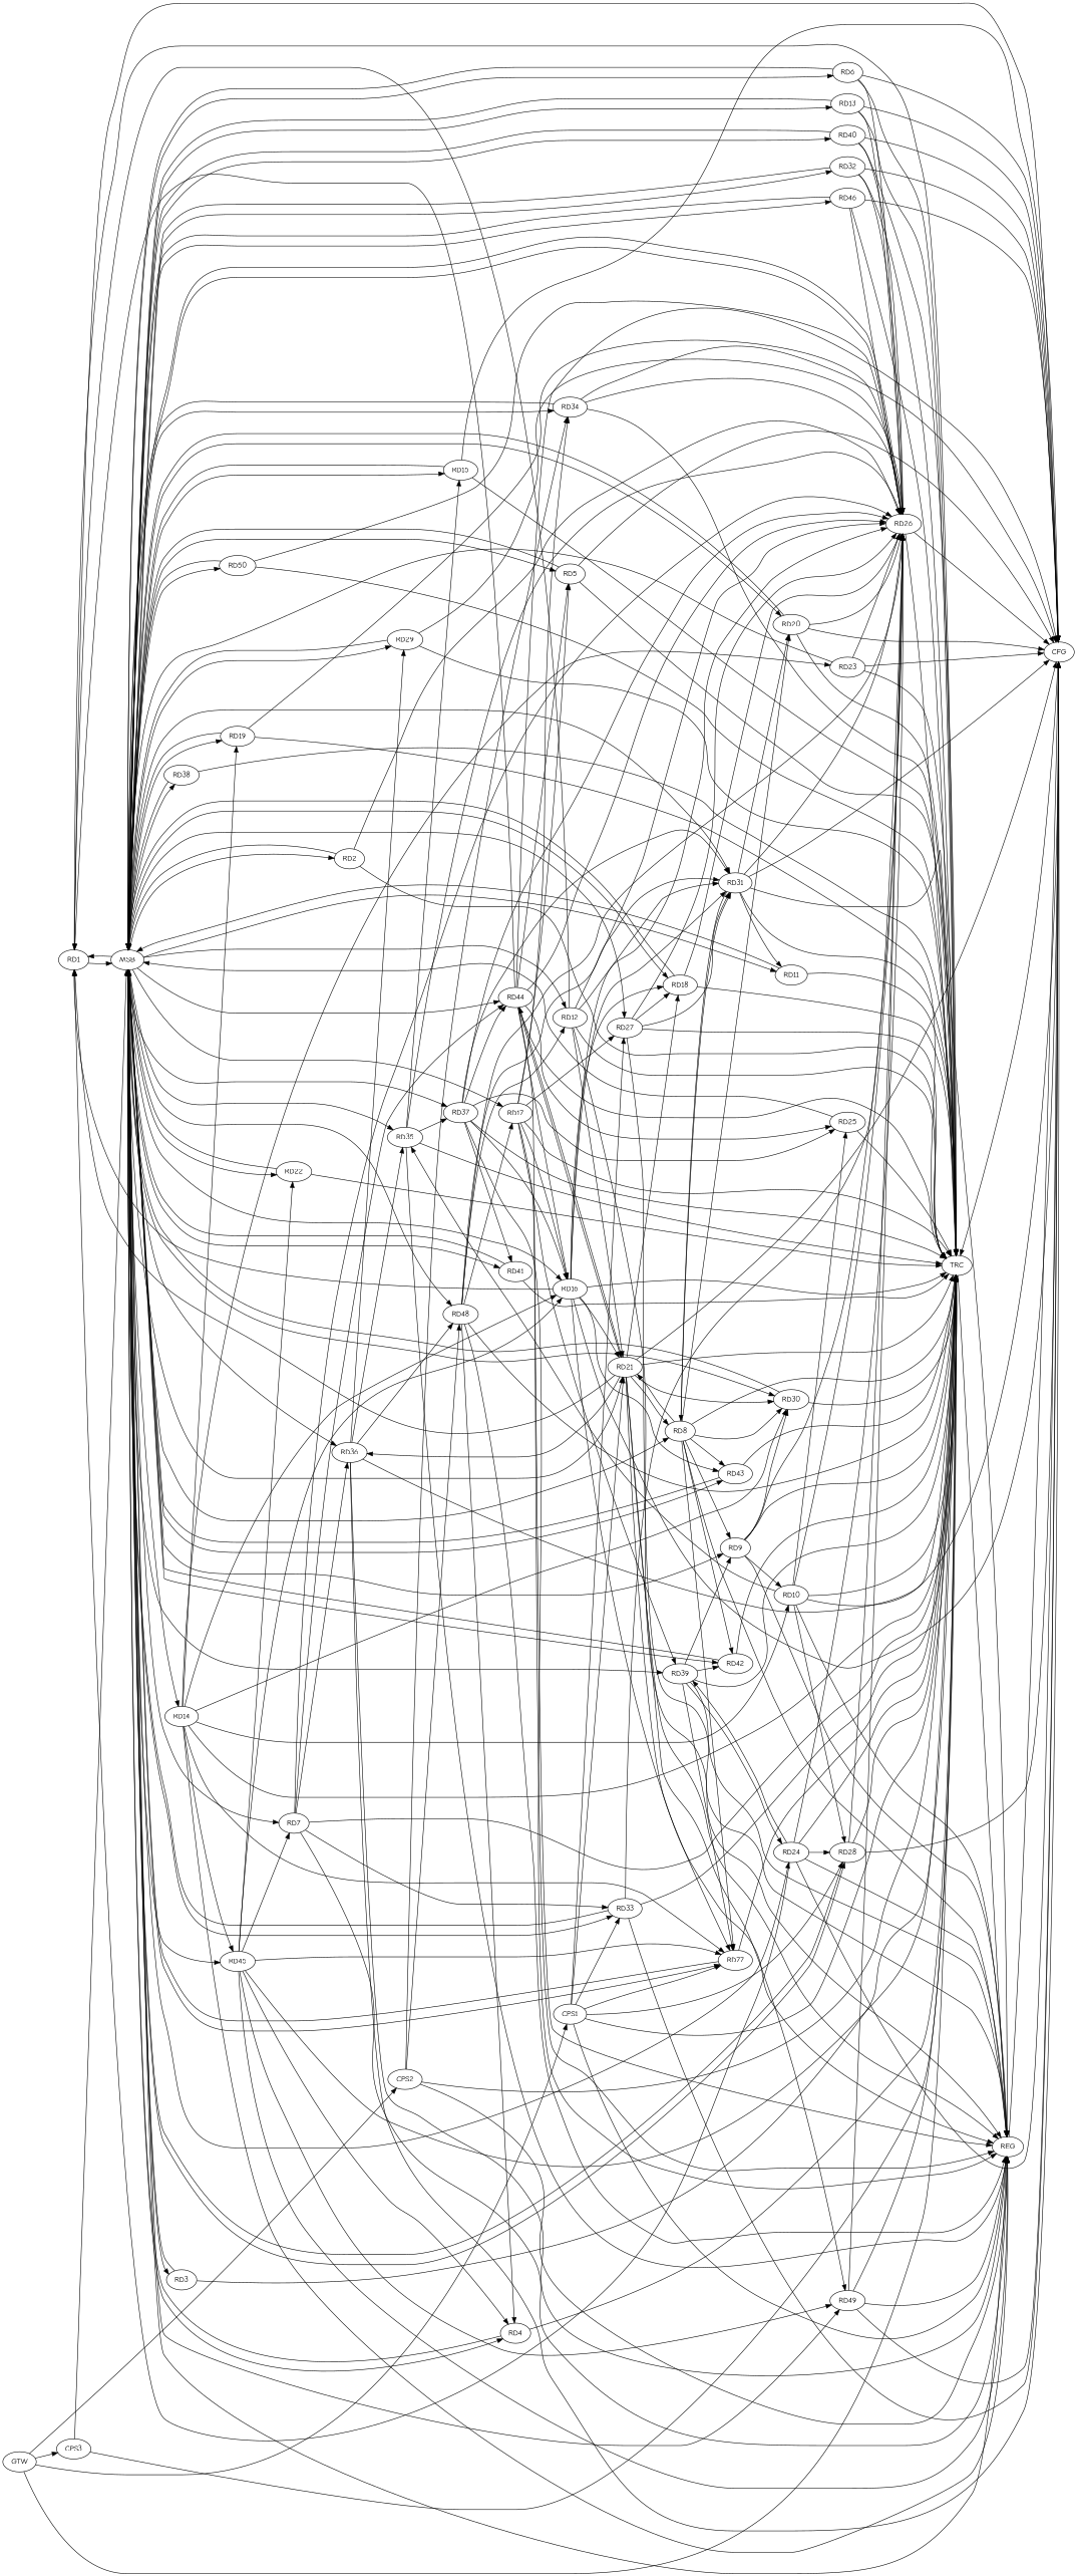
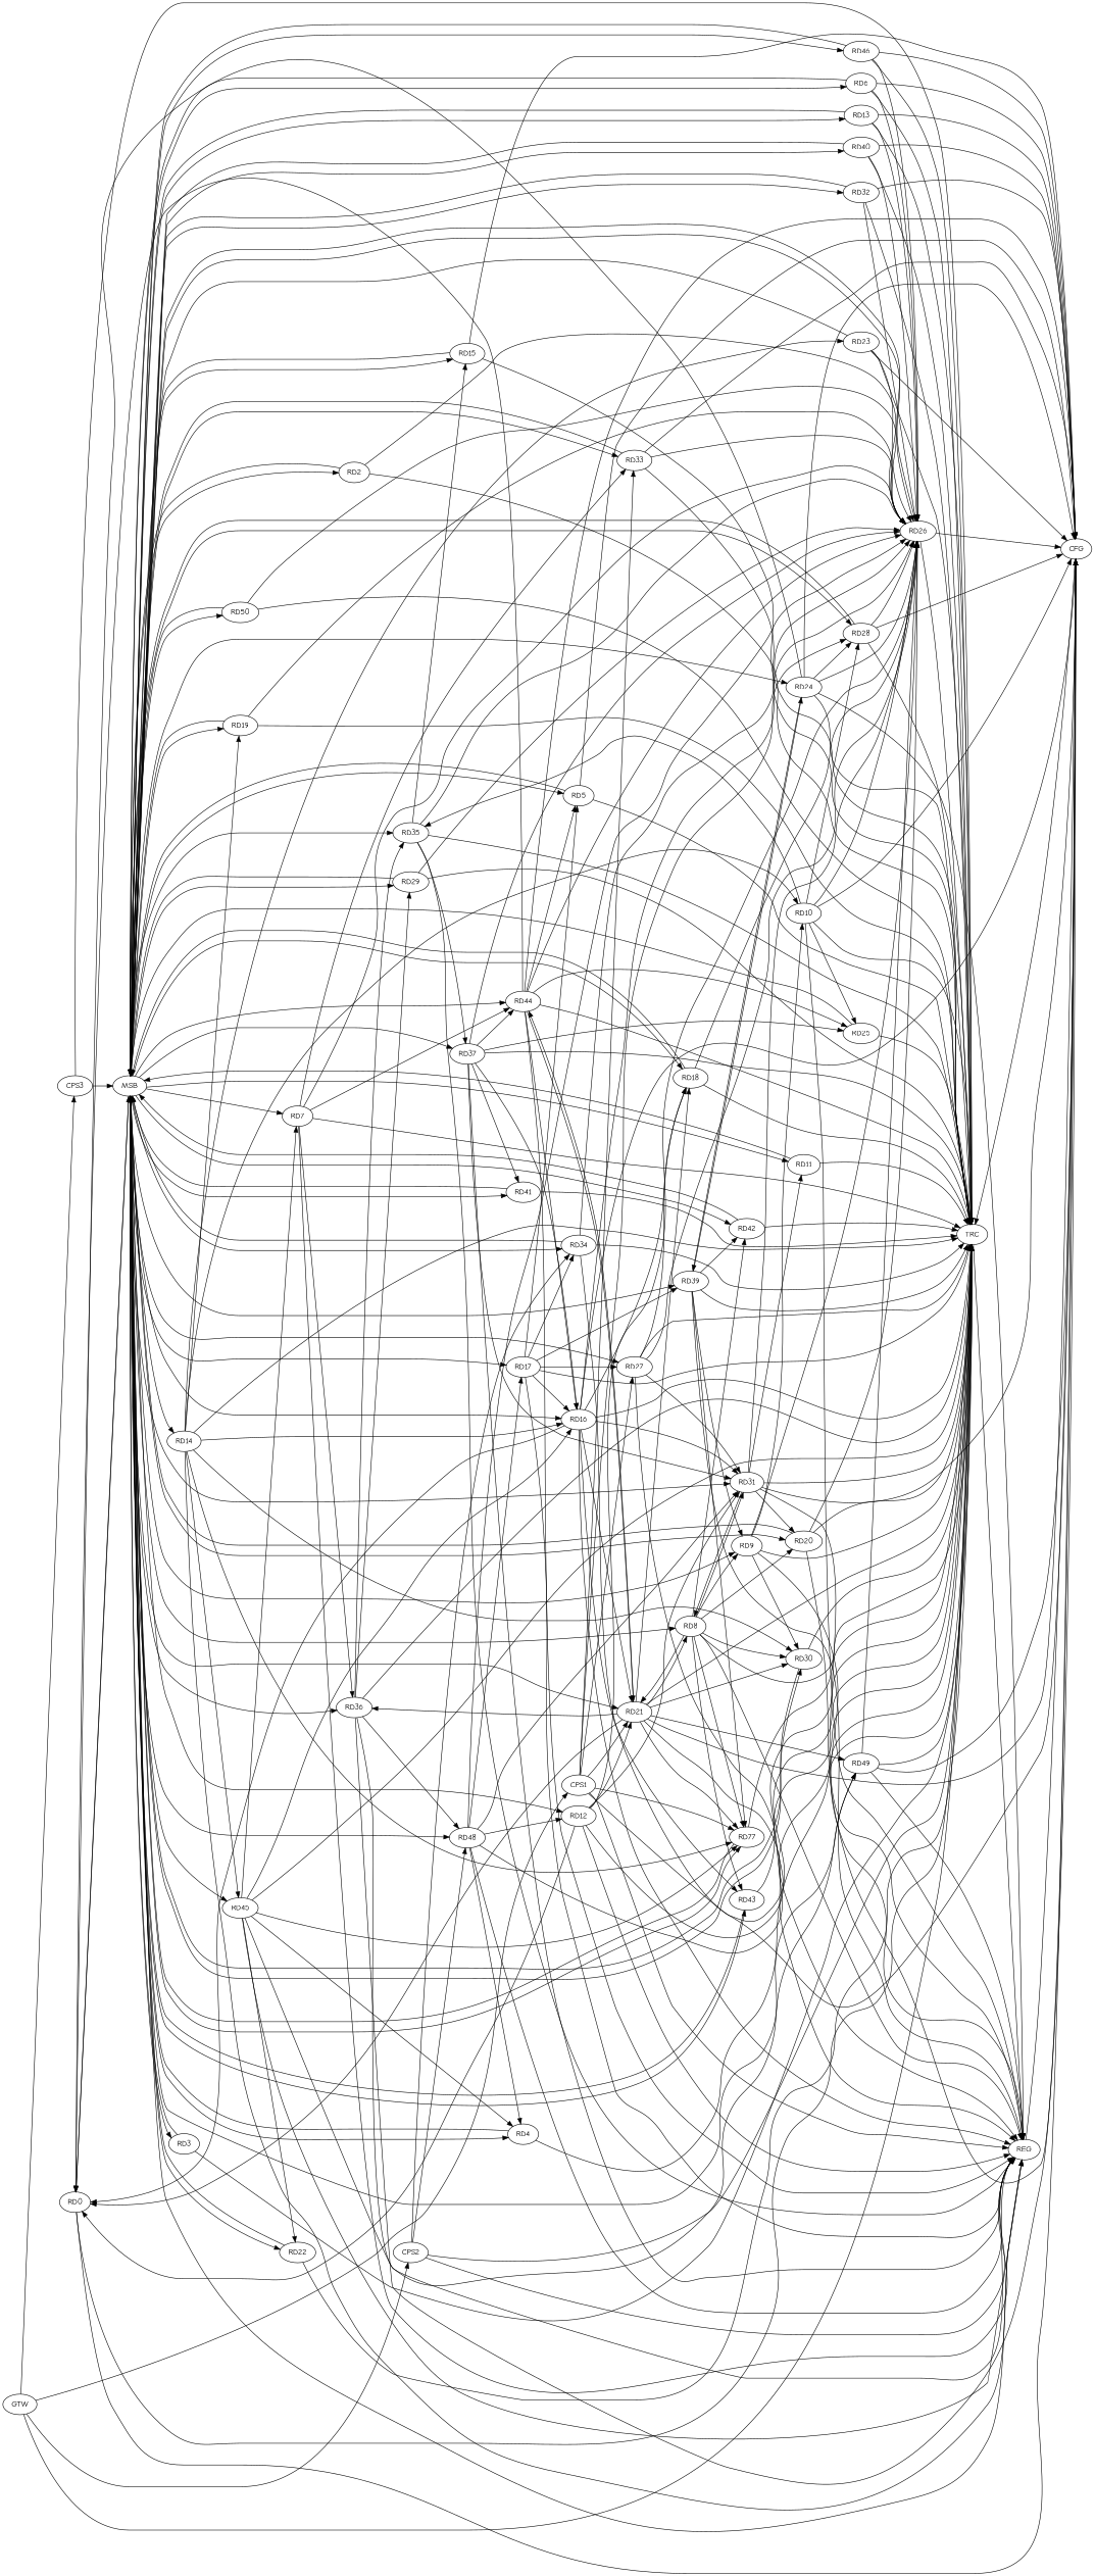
  strict digraph {
    fontname="Comic Neue"
    rankdir=LR
    node [fontname="Comic Neue"]
    edge [fontname="Comic Neue"]
-   n1 [label=RD1]
+   n1 [label=RD0]
    n2 [label=MSB]
    n3 [label=CFG]
    n4 [label=TRC]
    n5 [label=RD2]
    n6 [label=RD26]
    n7 [label=RD3]
    n8 [label=RD4]
    n9 [label=RD5]
    n10 [label=RD6]
    n11 [label=RD7]
    n12 [label=RD33]
    n13 [label=RD36]
    n14 [label=RD44]
    n15 [label=REG]
    n16 [label=RD8]
    n17 [label=RD9]
    n18 [label=RD20]
    n19 [label=RD21]
    n20 [label=RD30]
    n21 [label=RD31]
    n22 [label=RD42]
    n23 [label=RD43]
    n24 [label=RD77]
    n25 [label=RD28]
    n26 [label=RD35]
    n27 [label=RD11]
    n28 [label=RD12]
    n29 [label=RD13]
    n30 [label=RD14]
    n31 [label=RD16]
    n32 [label=RD19]
    n33 [label=RD45]
    n34 [label=RD15]
    n35 [label=RD18]
    n36 [label=RD17]
    n37 [label=RD27]
    n38 [label=RD34]
    n39 [label=RD39]
    n40 [label=RD49]
    n41 [label=RD22]
    n42 [label=RD24]
    n43 [label=RD29]
    n44 [label=RD32]
    n45 [label=RD37]
    n46 [label=RD48]
    n47 [label=RD41]
-   n48 [label=RD38]
    n49 [label=RD40]
    n50 [label=RD46]
    n51 [label=RD50]
    n52 [label=RD25]
    n53 [label=RD10]
    n54 [label=RD23]
    n55 [label=CPS1]
    n56 [label=CPS2]
    n57 [label=CPS3]
    n58 [label=GTW]
    n1 -> n2
    n1 -> n3
    n1 -> n4
    n2 -> n1
    n2 -> n5
    n2 -> n6
    n2 -> n7
    n2 -> n8
    n2 -> n9
    n2 -> n10
    n2 -> n11
    n2 -> n12
    n2 -> n13
    n2 -> n14
    n2 -> n15
    n2 -> n16
    n2 -> n17
    n2 -> n18
    n2 -> n19
    n2 -> n20
    n2 -> n21
    n2 -> n22
    n2 -> n23
    n2 -> n24
    n2 -> n25
    n2 -> n26
    n2 -> n27
    n2 -> n28
    n2 -> n29
    n2 -> n30
    n2 -> n31
    n2 -> n32
    n2 -> n33
    n2 -> n34
    n2 -> n35
    n2 -> n36
    n2 -> n37
    n2 -> n38
    n2 -> n39
    n2 -> n40
    n2 -> n41
    n2 -> n42
    n2 -> n43
    n2 -> n44
    n2 -> n45
    n2 -> n46
    n2 -> n47
-   n2 -> n48
    n2 -> n49
    n2 -> n50
    n2 -> n51
    n3 -> n4
    n4 -> n15
    n5 -> n2
    n5 -> n4
    n5 -> n6
    n6 -> n2
    n6 -> n3
    n6 -> n4
    n7 -> n2
    n7 -> n4
    n8 -> n2
    n8 -> n4
    n9 -> n2
    n9 -> n3
    n9 -> n4
    n10 -> n2
    n10 -> n3
    n10 -> n4
    n10 -> n6
    n11 -> n4
    n11 -> n6
    n11 -> n12
    n11 -> n13
    n11 -> n14
    n11 -> n15
    n12 -> n2
    n12 -> n3
    n12 -> n4
    n12 -> n6
    n13 -> n3
    n13 -> n4
    n13 -> n15
    n13 -> n26
    n13 -> n43
    n13 -> n46
    n14 -> n1
    n14 -> n3
    n14 -> n4
    n14 -> n6
    n14 -> n9
    n14 -> n15
    n14 -> n19
    n14 -> n31
    n14 -> n52
    n15 -> n3
    n16 -> n4
    n16 -> n15
    n16 -> n17
    n16 -> n18
    n16 -> n19
    n16 -> n20
    n16 -> n21
    n16 -> n22
    n16 -> n23
    n16 -> n24
    n17 -> n4
    n17 -> n6
    n17 -> n15
    n17 -> n20
    n17 -> n53
    n18 -> n2
    n18 -> n3
    n18 -> n4
    n18 -> n6
    n19 -> n1
    n19 -> n3
    n19 -> n4
    n19 -> n13
    n19 -> n14
    n19 -> n15
    n19 -> n16
    n19 -> n20
    n19 -> n24
    n19 -> n35
    n19 -> n40
    n20 -> n2
    n20 -> n4
    n21 -> n3
    n21 -> n4
    n21 -> n6
    n21 -> n15
    n21 -> n16
    n21 -> n18
    n21 -> n27
    n22 -> n2
    n22 -> n4
    n23 -> n2
    n23 -> n4
    n24 -> n2
    n24 -> n4
    n25 -> n2
    n25 -> n3
    n25 -> n4
    n25 -> n6
    n26 -> n4
    n26 -> n6
    n26 -> n15
    n26 -> n34
    n26 -> n45
    n27 -> n2
    n27 -> n4
    n28 -> n1
    n28 -> n4
    n28 -> n6
    n28 -> n15
    n28 -> n19
    n28 -> n21
    n29 -> n2
    n29 -> n3
    n29 -> n4
    n29 -> n6
    n30 -> n4
    n30 -> n15
    n30 -> n20
    n30 -> n24
    n30 -> n31
    n30 -> n32
    n30 -> n33
    n30 -> n53
    n30 -> n54
    n31 -> n1
    n31 -> n3
    n31 -> n4
    n31 -> n6
    n31 -> n15
    n31 -> n19
    n31 -> n21
    n31 -> n23
    n31 -> n35
    n32 -> n2
    n32 -> n4
    n32 -> n6
    n33 -> n4
    n33 -> n8
    n33 -> n11
    n33 -> n15
    n33 -> n24
    n33 -> n31
    n33 -> n40
    n33 -> n41
    n34 -> n2
    n34 -> n3
    n34 -> n4
    n35 -> n2
    n35 -> n4
    n35 -> n6
    n36 -> n4
    n36 -> n9
    n36 -> n15
    n36 -> n31
    n36 -> n37
    n36 -> n38
    n36 -> n39
    n37 -> n4
    n37 -> n6
    n37 -> n15
    n37 -> n21
    n37 -> n35
    n38 -> n2
    n38 -> n3
    n38 -> n4
    n38 -> n6
    n39 -> n4
    n39 -> n15
    n39 -> n17
    n39 -> n22
    n39 -> n24
    n39 -> n42
    n40 -> n3
    n40 -> n4
    n40 -> n6
    n40 -> n15
    n41 -> n2
    n41 -> n4
    n42 -> n1
    n42 -> n3
    n42 -> n4
    n42 -> n6
    n42 -> n15
    n42 -> n25
    n42 -> n39
    n43 -> n2
    n43 -> n4
    n43 -> n6
    n44 -> n2
    n44 -> n3
    n44 -> n4
    n44 -> n6
    n45 -> n4
    n45 -> n6
    n45 -> n14
    n45 -> n15
    n45 -> n21
    n45 -> n31
    n45 -> n47
    n45 -> n52
    n46 -> n4
    n46 -> n6
    n46 -> n8
    n46 -> n15
    n46 -> n21
    n46 -> n28
    n46 -> n36
    n47 -> n2
    n47 -> n4
-   n48 -> n2
-   n48 -> n4
    n49 -> n2
    n49 -> n3
    n49 -> n4
    n49 -> n6
    n50 -> n2
    n50 -> n3
    n50 -> n4
    n50 -> n6
    n51 -> n2
    n51 -> n4
    n51 -> n6
    n52 -> n2
    n52 -> n4
    n53 -> n3
    n53 -> n4
    n53 -> n6
    n53 -> n15
    n53 -> n25
    n53 -> n26
    n53 -> n52
    n54 -> n2
    n54 -> n3
    n54 -> n4
    n54 -> n6
    n55 -> n4
    n55 -> n12
    n55 -> n15
    n55 -> n19
    n55 -> n24
    n55 -> n25
    n55 -> n37
    n56 -> n4
    n56 -> n15
    n56 -> n38
    n56 -> n46
    n57 -> n2
    n57 -> n4
    n58 -> n4
    n58 -> n55
    n58 -> n56
    n58 -> n57
  }
